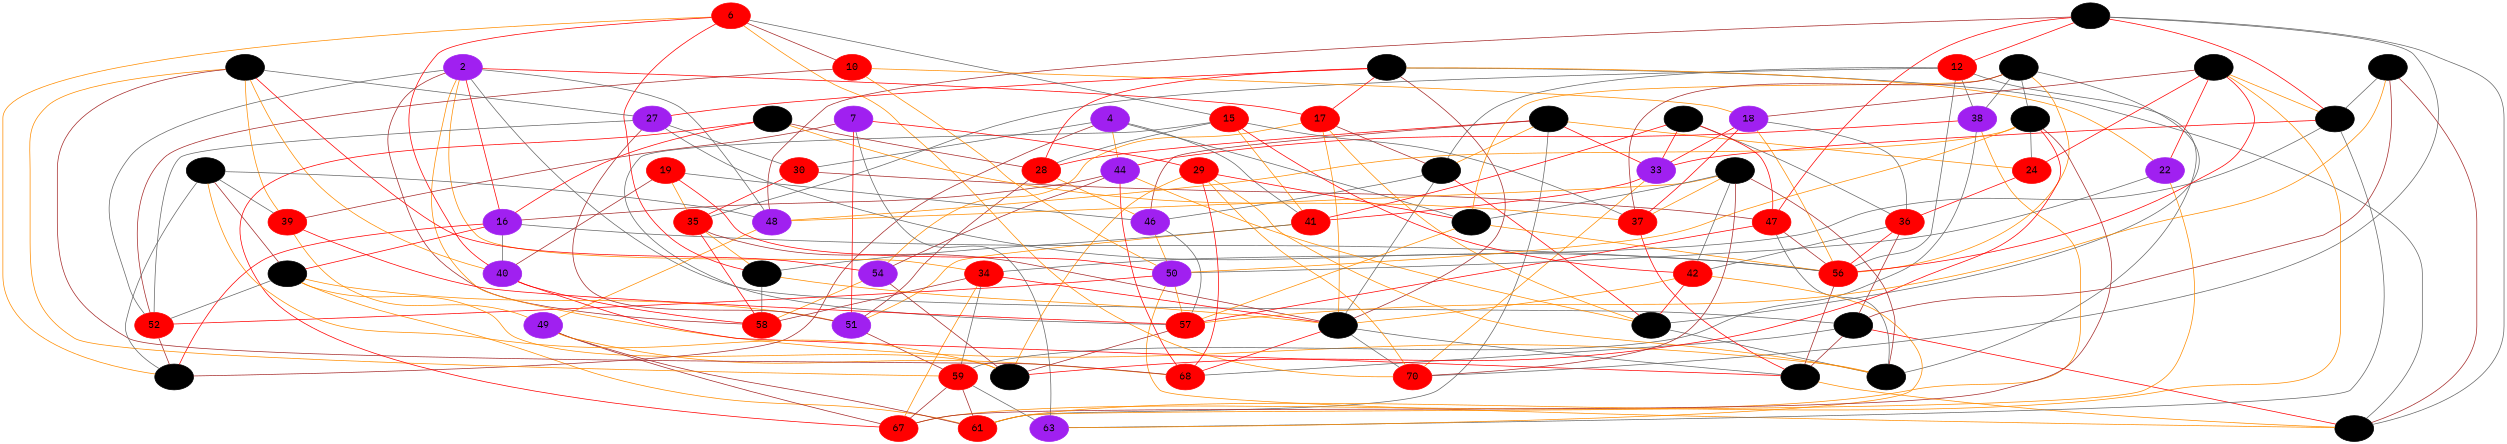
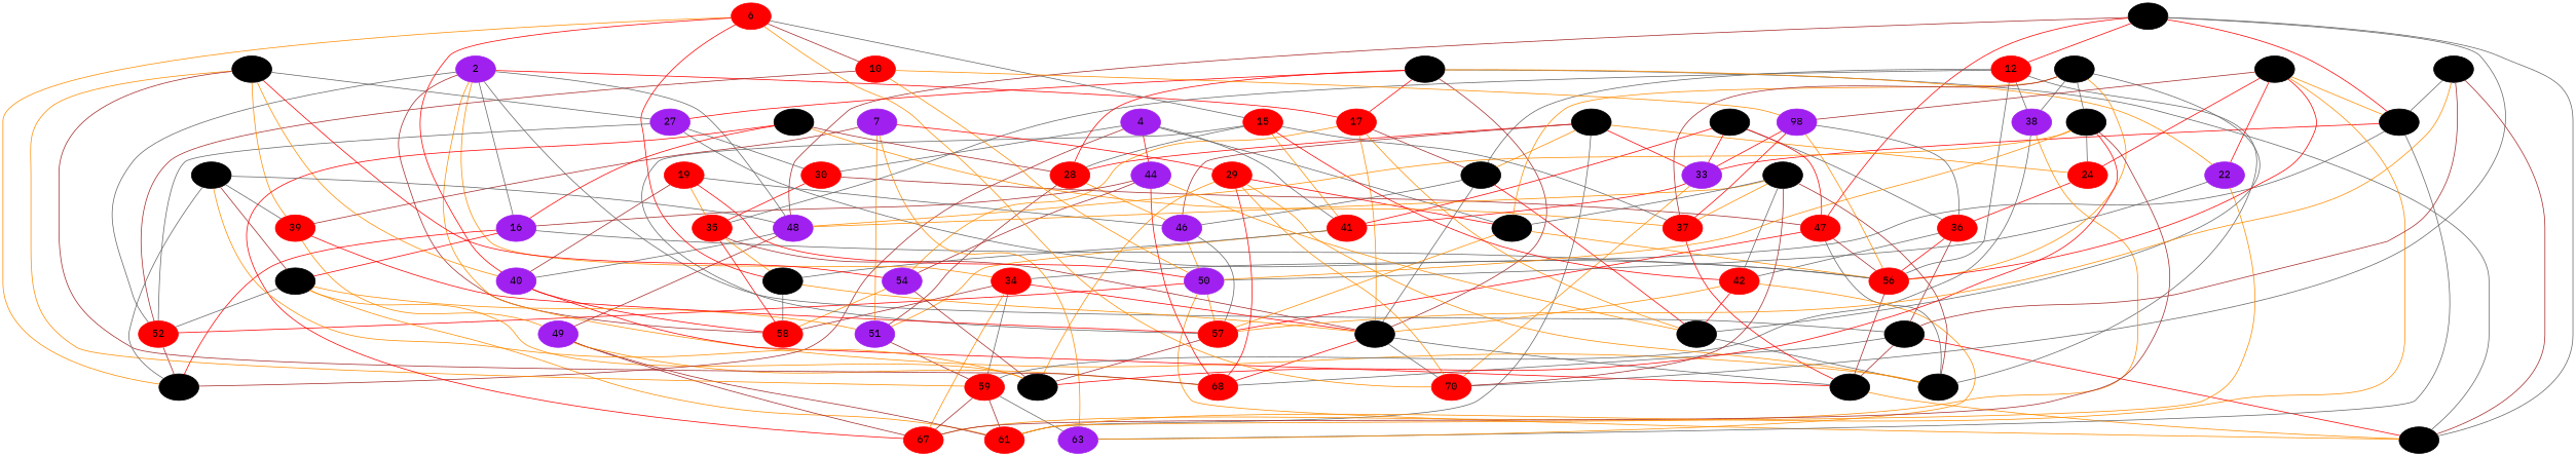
  graph {
    fontname="IBM Plex Mono"
    node [color=red fontname="IBM Plex Mono" style=filled]
    edge [color=darkorange fontname="IBM Plex Mono" weight=1.0]
    1 [color=black]
    20 [color=black]
    24
    28
    33 [color=purple]
    46 [color=purple]
    61
    60 [color=black]
    53 [color=black]
    36
    51 [color=purple]
    70
    41
    50 [color=purple]
    57
    2 [color=purple]
    16 [color=purple]
    17
    34
    48 [color=purple]
    52
    58
    62 [color=black]
    64 [color=black]
    55 [color=black]
    40 [color=purple]
    56
    31 [color=black]
    54 [color=purple]
    59
    67
    49 [color=purple]
    69 [color=black]
    68
    66 [color=black]
    3 [color=black]
    12
    32 [color=black]
    47
    38 [color=purple]
    35
    63 [color=purple]
    4 [color=purple]
    30
    44 [color=purple]
    45 [color=black]
    43 [color=black]
    5 [color=black]
    22 [color=purple]
    27 [color=purple]
    6
    10
    15
-   18 [color=purple]
+   18 [color=purple label=98]
    37
    42
    7 [color=purple]
    29
    39
    65 [color=black]
    8 [color=black]
    9 [color=black]
    11 [color=black]
    21 [color=black]
    13 [color=black]
    14 [color=black]
    19
    23 [color=black]
    25 [color=black]
    26 [color=black]
    1 -- 20
    1 -- 24
    1 -- 28 [color=red]
    1 -- 33 [color=red]
    1 -- 46 [color=brown]
    1 -- 61 [color=gray40]
    20 -- 46 [color=gray40]
    20 -- 60 [color=gray40]
    20 -- 53 [color=red]
    24 -- 36 [color=red]
    28 -- 46
    28 -- 51 [color=brown]
    33 -- 70
    33 -- 41 [color=red]
    46 -- 50
    46 -- 57 [color=gray40]
    60 -- 70 [color=gray40]
    60 -- 68 [color=red]
    60 -- 66 [color=gray40]
    53 -- 64 [color=gray40]
    36 -- 62 [color=brown]
    36 -- 56 [color=red]
    36 -- 42 [color=gray40]
    51 -- 59 [color=brown]
    41 -- 51
    41 -- 43 [color=gray40]
    50 -- 57
    50 -- 52 [color=red]
    50 -- 69
    57 -- 65 [color=brown]
-   2 -- 16 [color=red]
+   2 -- 16 [color=gray40]
    2 -- 17 [color=red]
    2 -- 34
    2 -- 48 [color=gray40]
    2 -- 52 [color=gray40]
    2 -- 58 [color=brown]
    2 -- 62 [color=gray40]
    2 -- 64
    16 -- 55 [color=red]
-   16 -- 40 [color=gray40]
+   48 -- 40 [color=gray40]
    16 -- 56 [color=gray40]
    16 -- 31 [color=red]
    17 -- 20 [color=brown]
    17 -- 60
    17 -- 53
    17 -- 54
    34 -- 60 [color=red]
    34 -- 58 [color=brown]
    34 -- 59 [color=gray40]
    34 -- 67
-   48 -- 49
+   48 -- 49 [color=brown]
    52 -- 55 [color=brown]
    62 -- 69 [color=red]
    62 -- 68 [color=gray40]
    62 -- 66 [color=brown]
    40 -- 58 [color=red]
    40 -- 66 [color=red]
    56 -- 66 [color=brown]
    31 -- 61
    31 -- 51
    31 -- 52 [color=gray40]
    31 -- 65
    54 -- 58 [weight=2.0]
    54 -- 65 [color=brown]
    59 -- 61 [color=brown]
    59 -- 67 [color=brown]
    59 -- 63 [color=gray40 weight=2.0]
    49 -- 61 [color=brown]
    49 -- 67 [color=brown]
    49 -- 68
    66 -- 69
    3 -- 70 [color=gray40]
    3 -- 48 [color=brown]
    3 -- 69 [color=gray40]
    3 -- 12 [color=red]
    3 -- 32 [color=red]
    3 -- 47 [color=red]
    12 -- 20 [color=gray40]
    12 -- 64 [color=gray40]
    12 -- 56 [color=gray40]
    12 -- 38 [color=gray40]
    12 -- 35 [color=gray40]
    32 -- 33 [color=red]
    32 -- 34 [color=gray40]
    32 -- 63 [color=gray40]
    47 -- 57 [color=red]
    47 -- 64 [color=gray40]
    47 -- 56 [color=brown]
    38 -- 59 [color=gray40]
    38 -- 67
-   38 -- 44 [color=red]
    35 -- 60 [color=brown]
    35 -- 58 [color=red]
    35 -- 43
    4 -- 41 [color=gray40]
    4 -- 55 [color=brown weight=2.0]
    4 -- 30 [color=gray40]
-   4 -- 44
+   4 -- 44 [color=red]
    4 -- 45 [color=gray40]
    30 -- 47 [color=brown]
    30 -- 35 [color=red]
    44 -- 53
    44 -- 16 [color=brown]
    44 -- 54 [color=brown]
    44 -- 68 [color=red]
    45 -- 57
    45 -- 56
    43 -- 60
    43 -- 58 [color=gray40 weight=2.0]
    5 -- 28 [color=red]
    5 -- 60 [color=brown]
    5 -- 17 [color=red]
    5 -- 69 [color=gray40]
    5 -- 22
    5 -- 27 [color=red]
    22 -- 61
    22 -- 50 [color=gray40]
-   27 -- 51 [color=brown]
    27 -- 52 [color=gray40]
    27 -- 56 [color=gray40]
    27 -- 30 [color=gray40]
    6 -- 70
    6 -- 55
    6 -- 40 [color=red]
    6 -- 43 [color=red]
    6 -- 10 [color=brown]
    6 -- 15 [color=gray40]
    10 -- 50
    10 -- 52 [color=brown]
    10 -- 18
    15 -- 28 [color=gray40]
    15 -- 41
    15 -- 57 [color=gray40]
    15 -- 37 [color=gray40]
    15 -- 42 [color=red]
    18 -- 33 [color=red]
    18 -- 36 [color=gray40]
    18 -- 56
    18 -- 37 [color=red]
    37 -- 66 [color=red]
    42 -- 60
    42 -- 53 [color=red]
    42 -- 63
-   7 -- 51 [color=red]
-   7 -- 63 [color=gray40]
+   7 -- 51
+   7 -- 63
    7 -- 29 [color=red]
    7 -- 39 [color=brown]
    29 -- 70
    29 -- 64
    29 -- 68 [color=red]
    29 -- 45 [color=red]
    29 -- 65
    39 -- 57 [color=red]
    39 -- 49
    8 -- 40
    8 -- 54 [color=red]
    8 -- 59
    8 -- 68 [color=brown]
    8 -- 27 [color=gray40]
    8 -- 39
    9 -- 33 [color=red]
    9 -- 36 [color=gray40]
    9 -- 41 [color=red]
    9 -- 47 [color=red]
    11 -- 53 [color=gray40]
    11 -- 56
    11 -- 38 [color=gray40]
    11 -- 45
    11 -- 37 [color=brown]
    11 -- 21 [color=gray40]
    21 -- 24 [color=gray40]
    21 -- 50
    21 -- 48
    21 -- 67 [color=brown]
    21 -- 65 [color=red]
    13 -- 28 [color=brown]
    13 -- 16 [color=red]
    13 -- 67 [color=red]
    13 -- 37
    14 -- 24 [color=red]
    14 -- 61
    14 -- 56 [color=red]
    14 -- 32
    14 -- 22 [color=red]
    14 -- 18 [color=brown]
    19 -- 46 [color=gray40]
    19 -- 50 [color=red]
    19 -- 40 [color=brown]
    19 -- 35
    23 -- 48 [color=gray40]
    23 -- 55 [color=gray40]
    23 -- 31 [color=brown]
    23 -- 39 [color=gray40 weight=2.0]
    23 -- 65
    25 -- 70 [color=brown]
    25 -- 48
    25 -- 64 [color=brown]
    25 -- 45 [color=gray40]
    25 -- 37
    25 -- 42 [color=gray40]
    26 -- 57
    26 -- 62 [color=brown]
    26 -- 69 [color=brown]
    26 -- 32 [color=gray40]
  }
